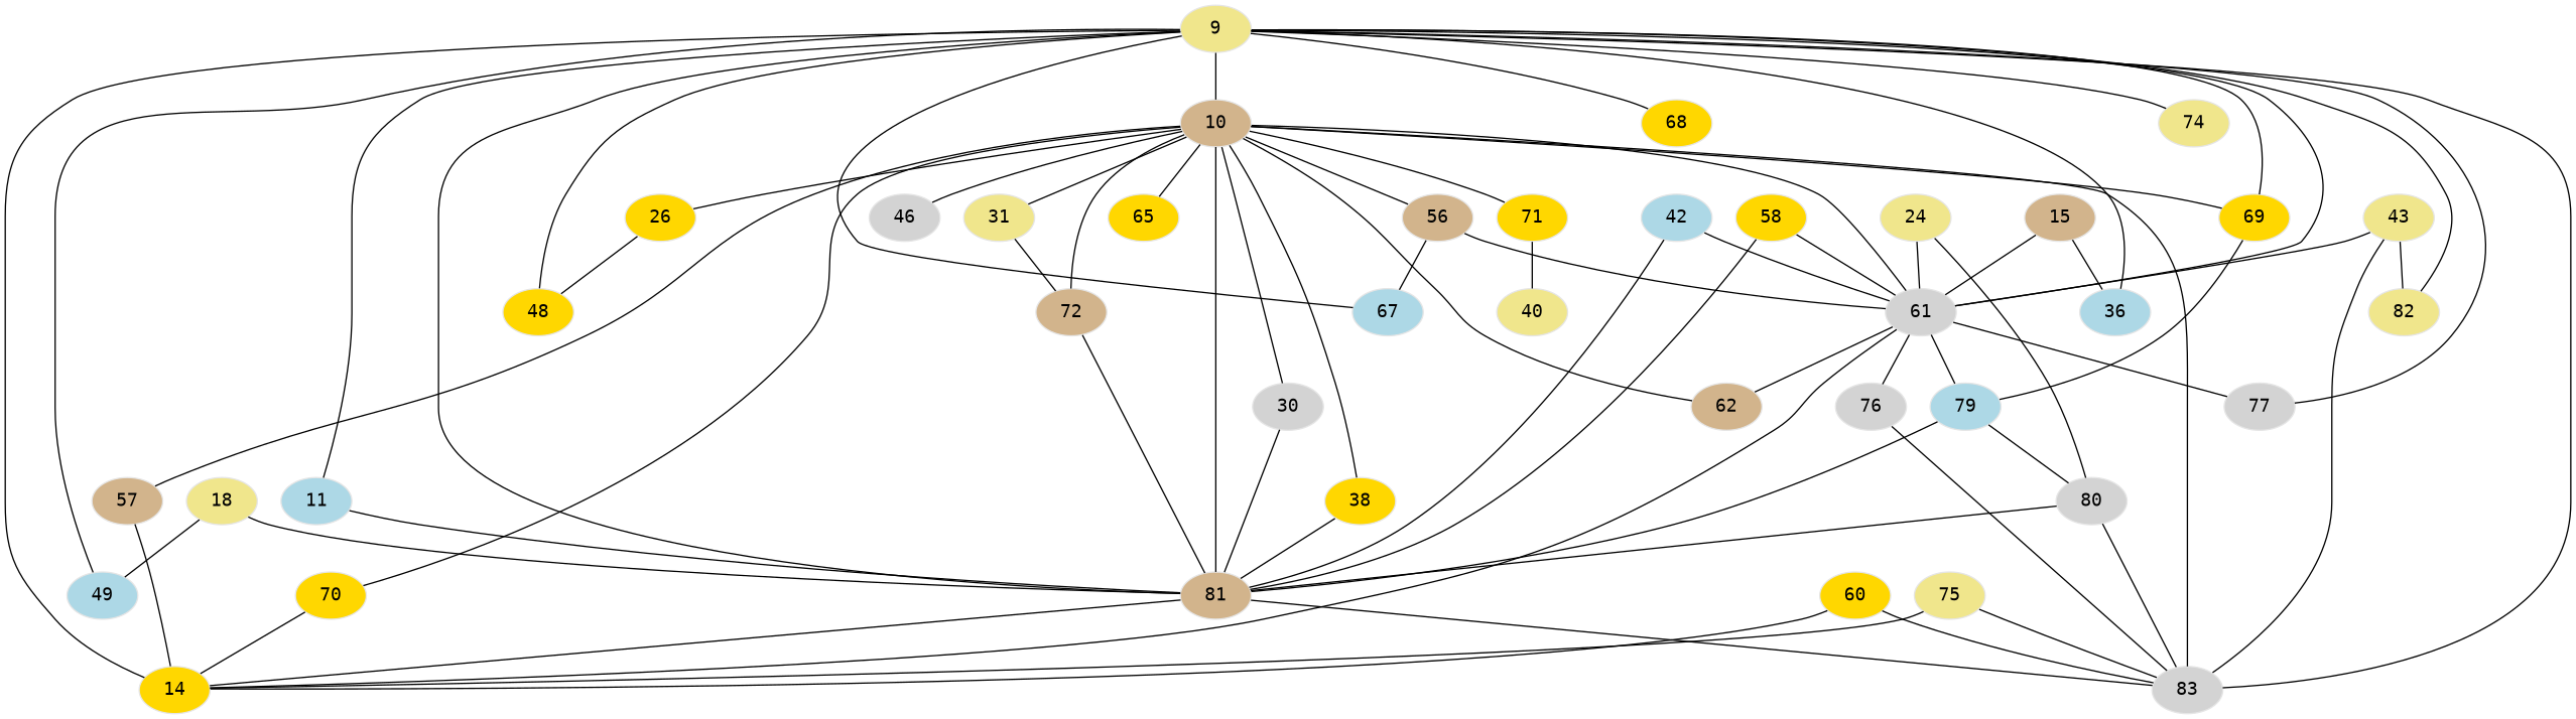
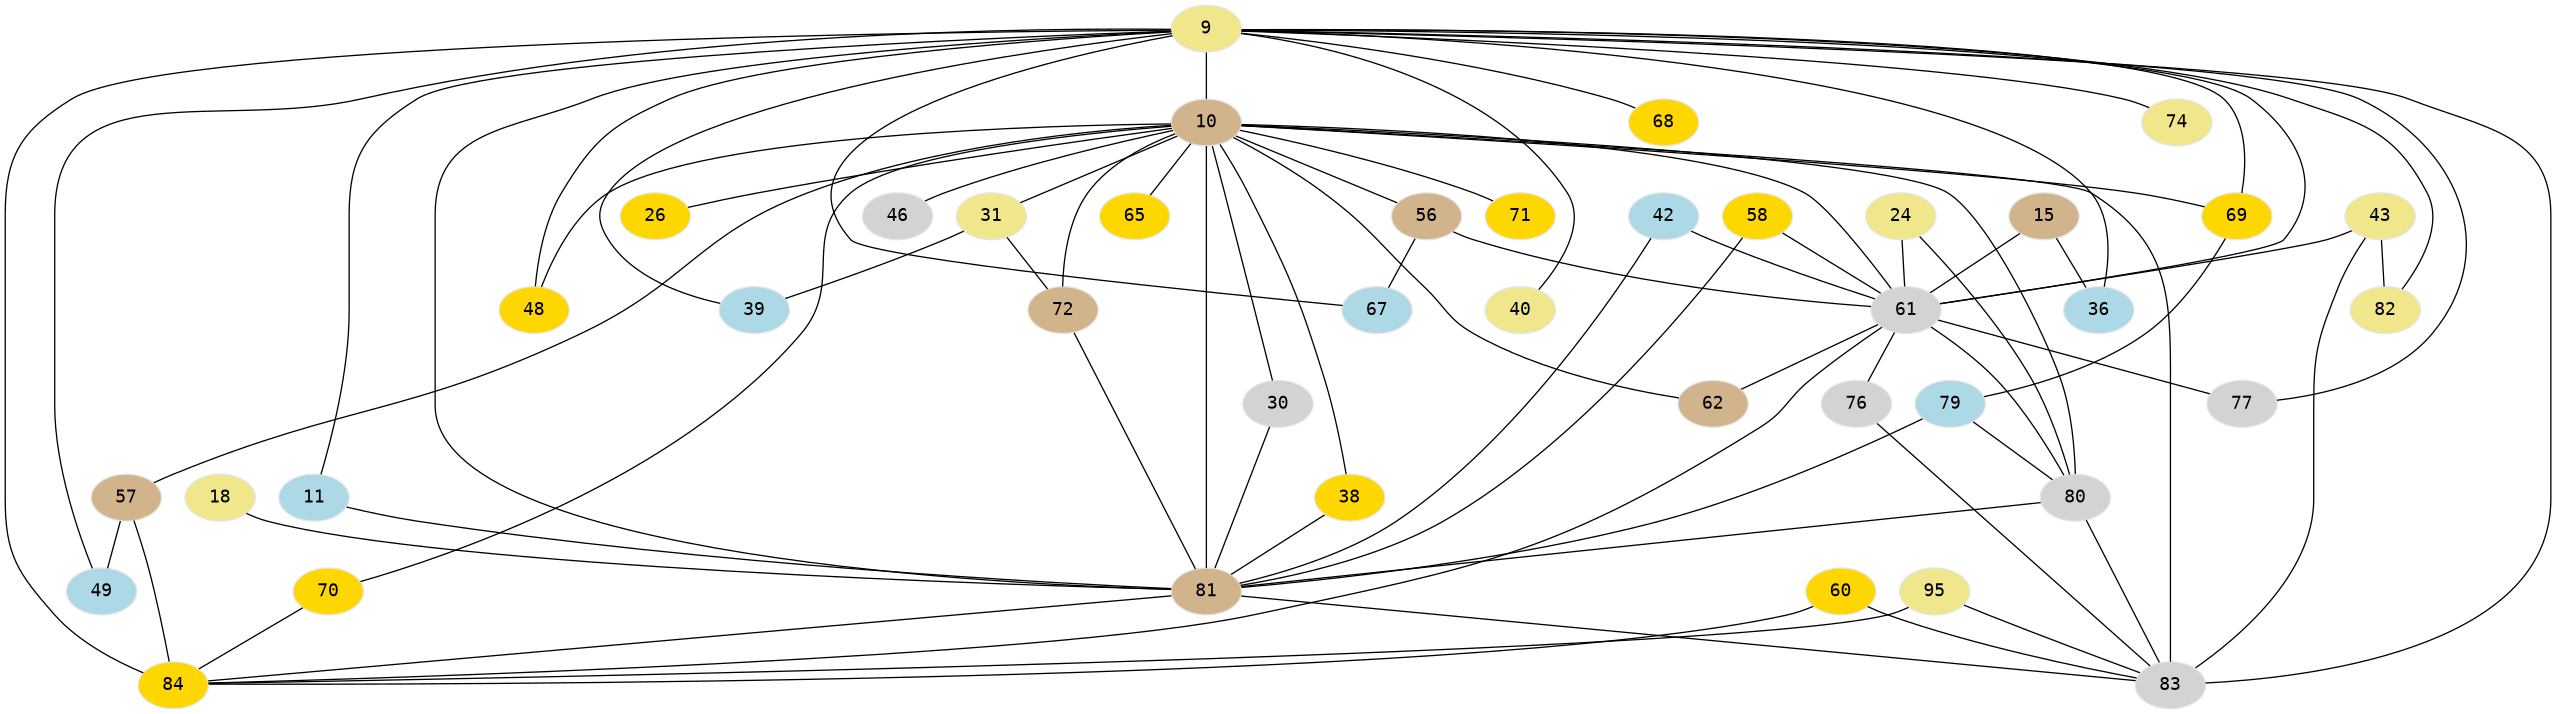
  graph {
    fontname="DejaVu Sans Mono"
    node [color=gray90 fillcolor=gold fontname="DejaVu Sans Mono" style=filled]
    edge [fontname="DejaVu Sans Mono"]
    9 [fillcolor=khaki super="+7"]
    10 [fillcolor=tan super="+5"]
    11 [fillcolor=lightblue]
    36 [fillcolor=lightblue]
+   39 [fillcolor=lightblue]
    40 [fillcolor=khaki]
    48 [super="+41"]
    49 [fillcolor=lightblue]
    61 [fillcolor=lightgrey super="+55+54"]
    67 [fillcolor=lightblue]
    68
    69 [super="+32"]
    74 [fillcolor=khaki]
    77 [fillcolor=lightgrey]
    81 [fillcolor=tan super="+28+59+8"]
    82 [fillcolor=khaki super="+64"]
    83 [fillcolor=lightgrey super="+45+14+50+73"]
-   84 [super="+52+78" label=14]
+   84 [super="+52+78"]
    26
    30 [fillcolor=lightgrey]
    31 [fillcolor=khaki]
    38
    46 [fillcolor=lightgrey]
    56 [fillcolor=tan super="+37"]
    57 [fillcolor=tan]
    62 [fillcolor=tan]
    65
    70
    71
    72 [fillcolor=tan]
    80 [fillcolor=lightgrey super="+63+29"]
    76 [fillcolor=lightgrey]
    79 [fillcolor=lightblue super="+16+66"]
    15 [fillcolor=tan]
    18 [fillcolor=khaki]
    24 [fillcolor=khaki]
    42 [fillcolor=lightblue]
    43 [fillcolor=khaki super="+34"]
    58
    60
-   75 [fillcolor=khaki]
+   75 [fillcolor=khaki label=95]
    9 -- 10 [weight=4]
    9 -- 11
    9 -- 36
-   71 -- 40 [weight=2]
+   9 -- 39
+   9 -- 40 [weight=2]
    9 -- 48
    9 -- 49
    9 -- 61 [weight=6]
    9 -- 67
    9 -- 68
    9 -- 69
    9 -- 74
    9 -- 77
    9 -- 81 [weight=9]
    9 -- 82
    9 -- 83 [weight=6]
    9 -- 84 [weight=5]
-   26 -- 48 [weight=2]
+   10 -- 48 [weight=2]
    10 -- 61 [weight=5]
    10 -- 69
    10 -- 81 [weight=10]
    10 -- 83 [weight=3]
    10 -- 26 [weight=2]
    10 -- 30
    10 -- 31 [weight=2]
    10 -- 38
    10 -- 46 [weight=2]
    10 -- 56 [weight=2]
    10 -- 57
    10 -- 62
    10 -- 65 [weight=2]
    10 -- 70
    10 -- 71
    10 -- 72
+   10 -- 80 [weight=3]
    11 -- 81
    61 -- 77
    61 -- 84
    61 -- 62
    61 -- 76
-   61 -- 79 [weight=4]
+   61 -- 80 [weight=4]
    69 -- 79
    81 -- 83
    81 -- 84
    30 -- 81
+   31 -- 39
    31 -- 72
    38 -- 81
    56 -- 61 [weight=2]
    56 -- 67
    57 -- 84
    70 -- 84
    72 -- 81
    80 -- 81
    80 -- 83
    76 -- 83
    79 -- 81
    79 -- 80
    15 -- 36
    15 -- 61 [weight=2]
-   18 -- 49
+   57 -- 49
    18 -- 81 [weight=2]
    24 -- 61
    24 -- 80
    42 -- 61
    42 -- 81
    43 -- 61 [weight=2]
    43 -- 82 [weight=2]
    43 -- 83
    58 -- 61
    58 -- 81 [weight=11]
    60 -- 83
    60 -- 84
    75 -- 83
    75 -- 84
  }
